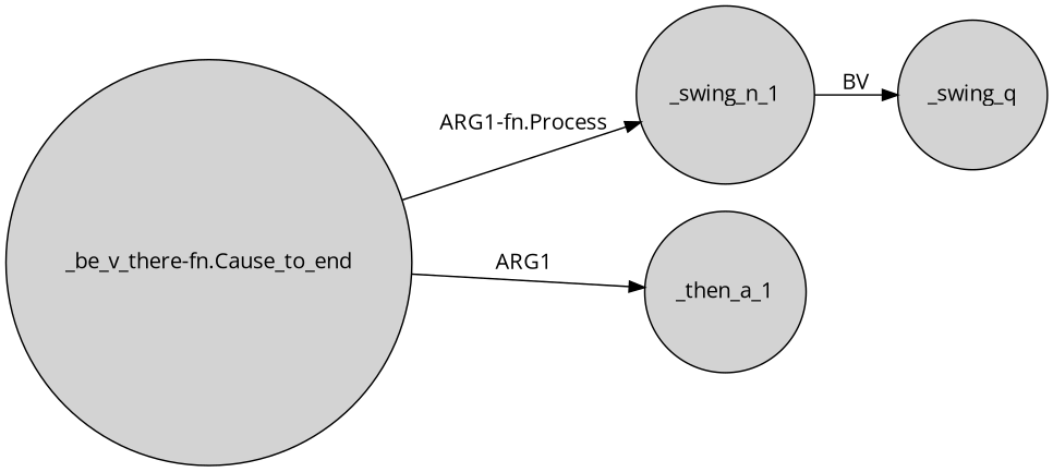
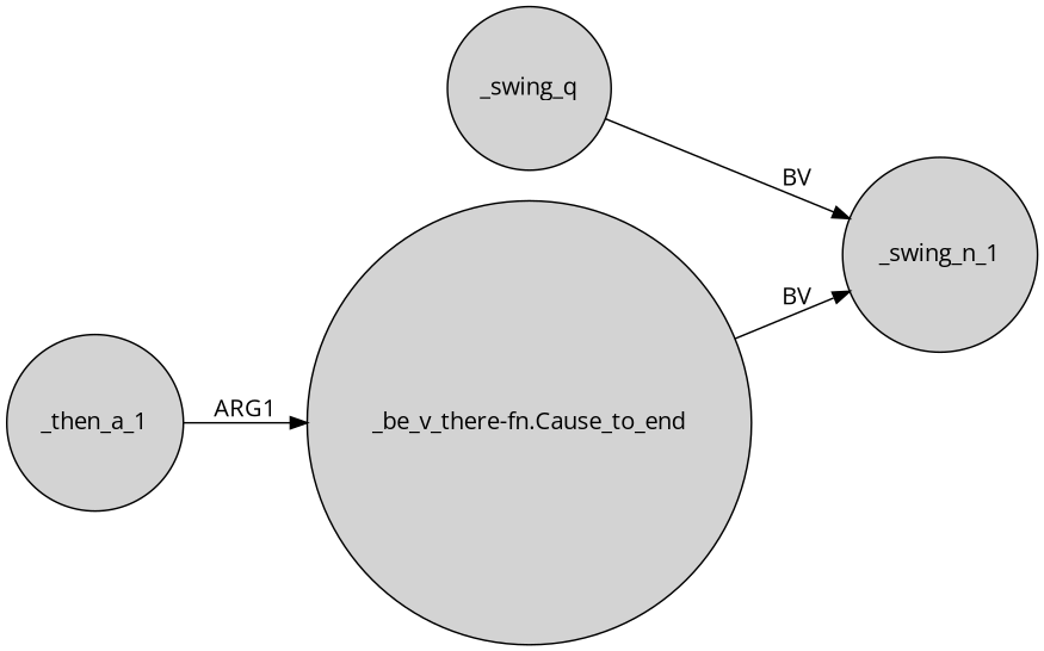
  digraph {
    fontname="Open Sans"
    rankdir=LR
    node [fontname="Open Sans" shape=circle style=filled]
    edge [fontname="Open Sans"]
    "_be_v_there-fn.Cause_to_end"
    _swing_n_1
    _then_a_1
    n4 [label=_swing_q]
-   "_be_v_there-fn.Cause_to_end" -> _swing_n_1 [label="ARG1-fn.Process"]
-   "_be_v_there-fn.Cause_to_end" -> _then_a_1 [label=ARG1]
-   _swing_n_1 -> n4 [label=BV]
+   "_be_v_there-fn.Cause_to_end" -> _swing_n_1 [label=BV]
+   _then_a_1 -> "_be_v_there-fn.Cause_to_end" [label=ARG1]
+   n4 -> _swing_n_1 [label=BV]
  }
